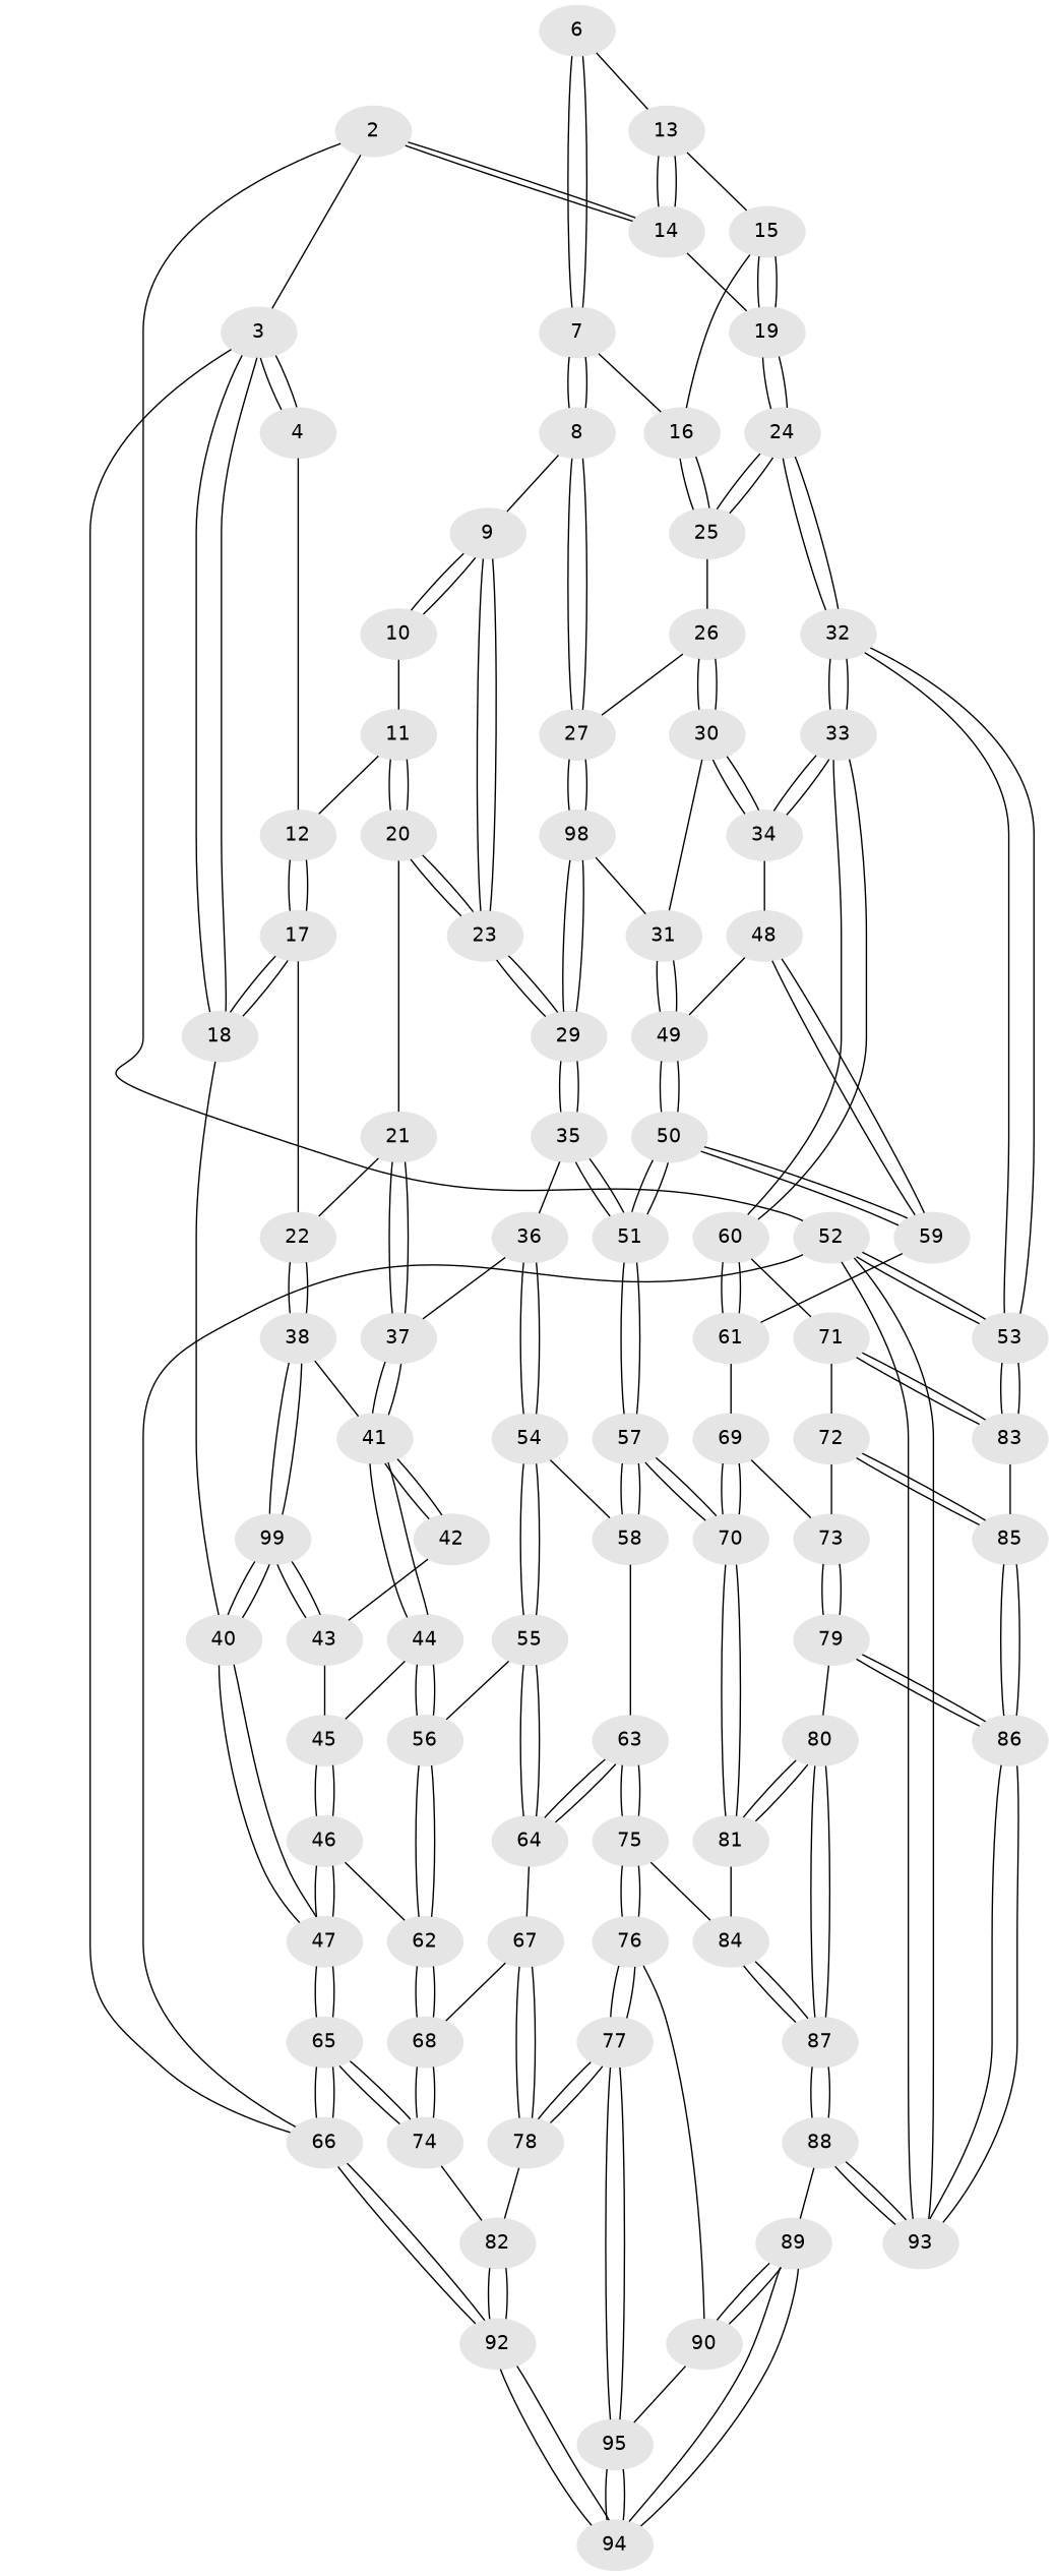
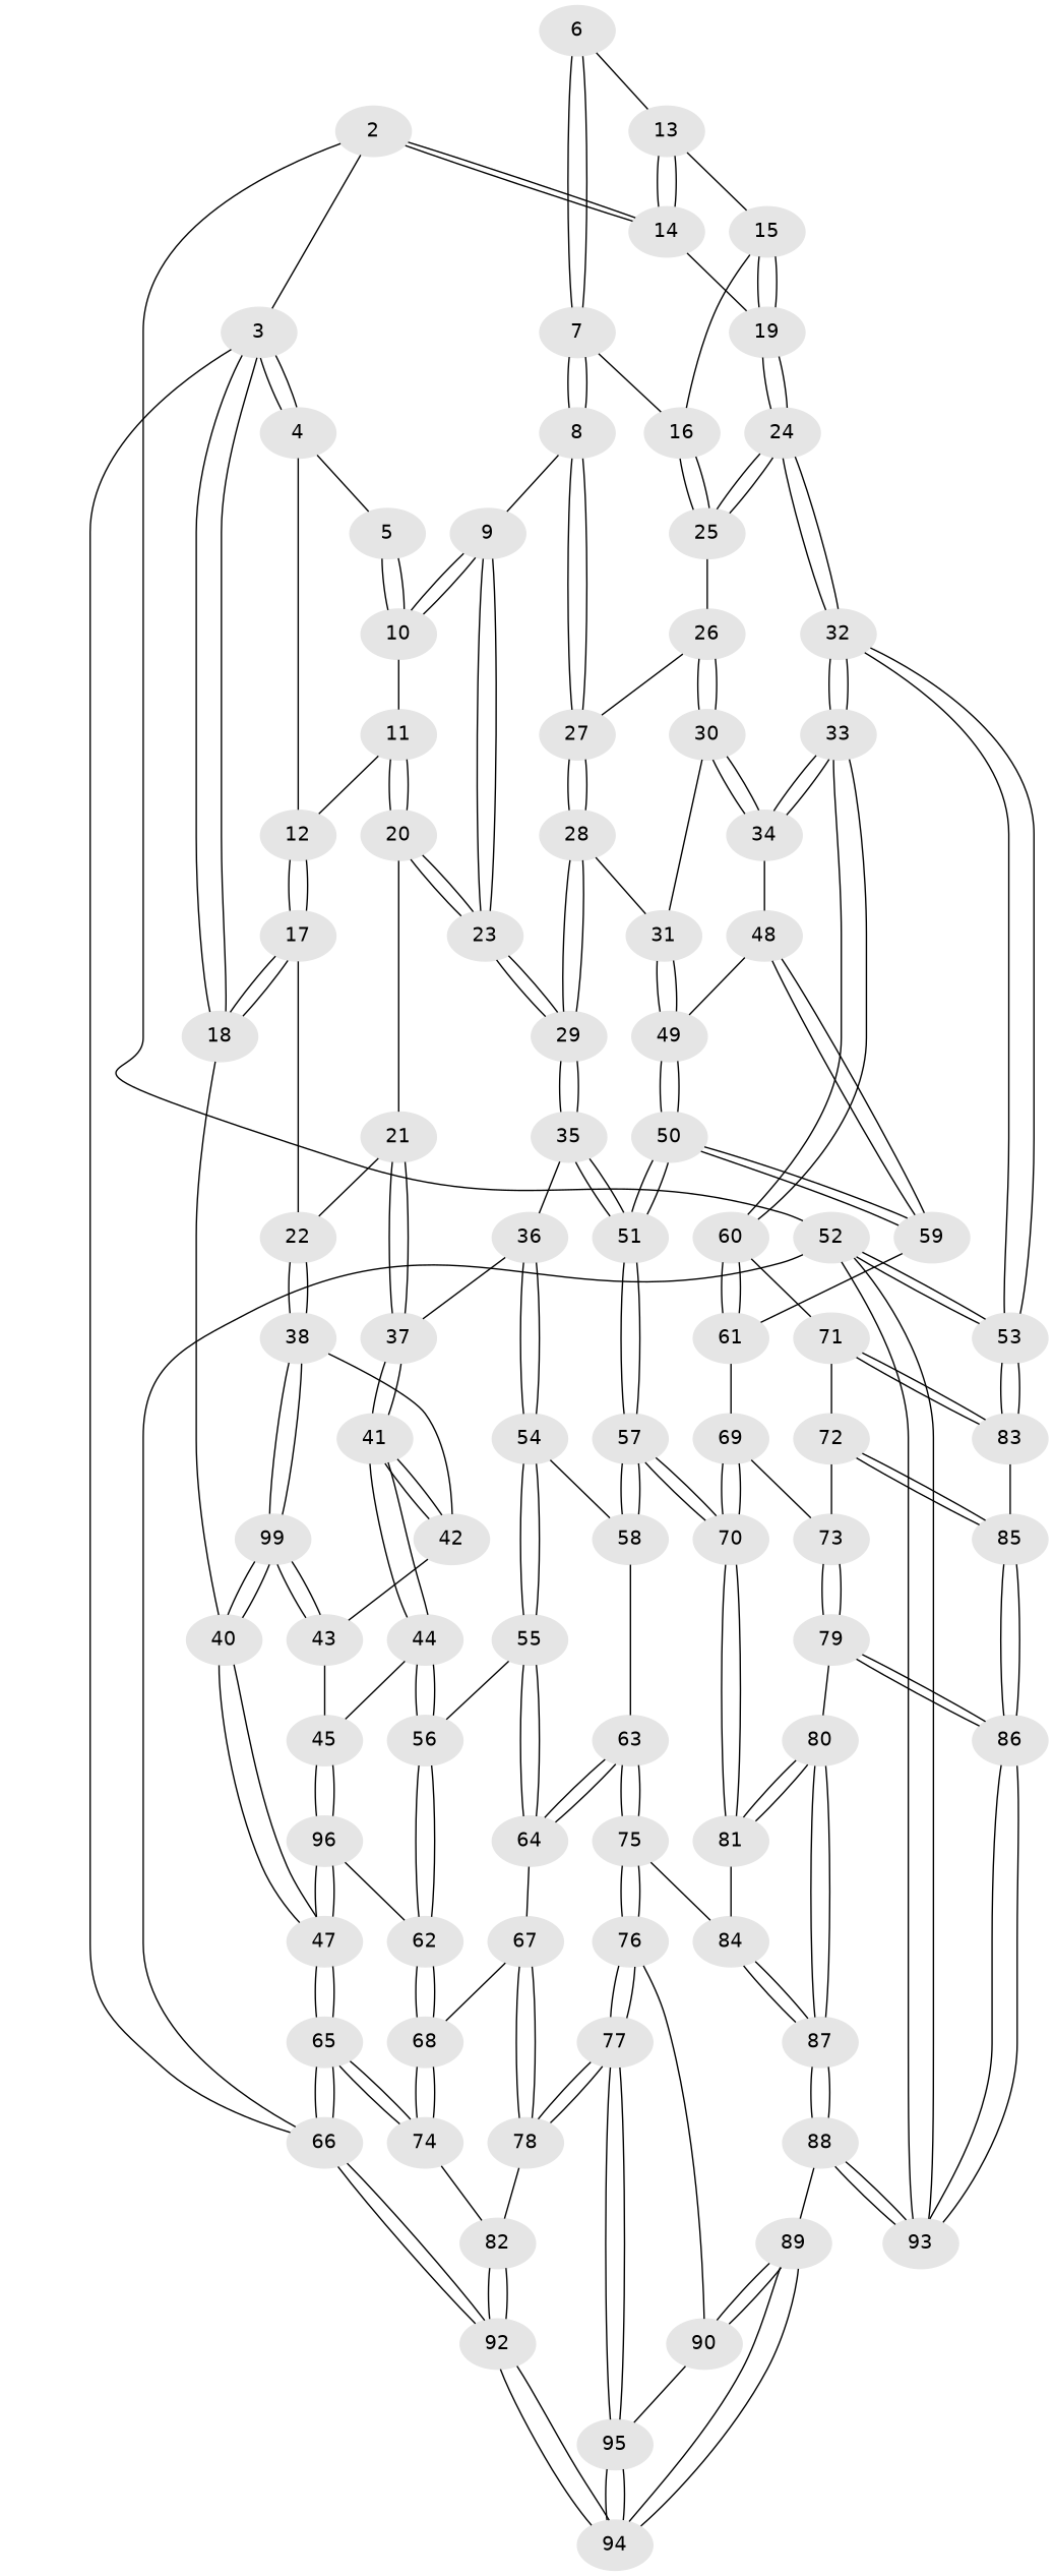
  graph {
    fontname="DejaVu Sans"
    node [color=gray90 fontname="DejaVu Sans" style=filled]
    edge [fontname="DejaVu Sans"]
    2
    3
    14
    52
    6
    7
    13
    4
    18
    66
    19
    53
    93
+   5
    12
    40
    92
    10
    17
    11
    8
    16
    15
    9
    27
    25
    23
-   28 [label=98]
+   28
    29
    20
    21
    22
    24
    26
    38
    47
    32
    37
    41
    n40 [label=99]
    42
    35
    33
    30
    31
    34
    49
    36
    51
    48
    50
    60
    83
    61
    71
    59
    54
    57
    55
    58
    44
    43
    45
    65
    56
-   46
+   46 [label=96]
    62
    68
    74
    70
    85
    64
    63
    67
    81
    75
    69
    72
    73
    76
    84
    78
    82
    94
    79
    86
    80
    77
    90
    87
    n91 [label=95]
    88
    89
    2 -- 3
    2 -- 14
    2 -- 14
    2 -- 52
    3 -- 4
    3 -- 4
    3 -- 18
    3 -- 18
    3 -- 66
    14 -- 19
    52 -- 66
    52 -- 53
    52 -- 53
    52 -- 93
    52 -- 93
    6 -- 7
    6 -- 7
    6 -- 13
    7 -- 8
    7 -- 8
    7 -- 16
    13 -- 14
    13 -- 14
    13 -- 15
+   4 -- 5
    4 -- 12
    18 -- 40
    66 -- 92
    66 -- 92
    19 -- 24
    19 -- 24
    53 -- 83
    53 -- 83
+   5 -- 10
+   5 -- 10
    12 -- 17
    12 -- 17
    40 -- 47
    40 -- 47
    92 -- 94
    92 -- 94
    10 -- 11
    17 -- 18
    17 -- 18
    17 -- 22
    11 -- 12
    11 -- 20
    11 -- 20
    8 -- 9
    8 -- 27
    8 -- 27
    16 -- 25
    16 -- 25
    15 -- 19
    15 -- 19
    15 -- 16
    9 -- 10
    9 -- 10
    9 -- 23
    9 -- 23
    27 -- 28
    27 -- 28
    25 -- 26
    23 -- 29
    23 -- 29
    28 -- 29
    28 -- 29
    28 -- 31
    29 -- 35
    29 -- 35
    20 -- 23
    20 -- 23
    20 -- 21
    21 -- 22
    21 -- 37
    21 -- 37
    22 -- 38
    22 -- 38
    24 -- 25
    24 -- 25
    24 -- 32
    24 -- 32
    26 -- 27
    26 -- 30
    26 -- 30
    38 -- n40
    38 -- n40
-   38 -- 41
+   38 -- 42
    47 -- 65
    47 -- 65
    32 -- 53
    32 -- 53
    32 -- 33
    32 -- 33
    37 -- 41
    37 -- 41
    41 -- 42
    41 -- 42
    41 -- 44
    41 -- 44
    n40 -- 40
    n40 -- 40
    n40 -- 43
    n40 -- 43
    42 -- 43
    35 -- 36
    35 -- 51
    35 -- 51
    33 -- 34
    33 -- 34
    33 -- 60
    33 -- 60
    30 -- 31
    30 -- 34
    30 -- 34
    31 -- 49
    31 -- 49
    34 -- 48
    49 -- 50
    49 -- 50
    36 -- 37
    36 -- 54
    36 -- 54
    51 -- 57
    51 -- 57
    48 -- 49
    48 -- 59
    48 -- 59
    50 -- 51
    50 -- 51
    50 -- 59
    50 -- 59
    60 -- 61
    60 -- 61
    60 -- 71
    83 -- 85
    61 -- 69
    71 -- 83
    71 -- 83
    71 -- 72
    59 -- 61
    54 -- 55
    54 -- 55
    54 -- 58
    57 -- 58
    57 -- 58
    57 -- 70
    57 -- 70
    55 -- 56
    55 -- 64
    55 -- 64
    58 -- 63
    44 -- 45
    44 -- 56
    44 -- 56
    43 -- 45
    45 -- 46
    45 -- 46
    65 -- 66
    65 -- 66
    65 -- 74
    65 -- 74
    56 -- 62
    56 -- 62
    46 -- 47
    46 -- 47
    46 -- 62
    62 -- 68
    62 -- 68
    68 -- 74
    68 -- 74
    74 -- 82
    70 -- 81
    70 -- 81
    85 -- 86
    85 -- 86
    64 -- 67
    63 -- 64
    63 -- 64
    63 -- 75
    63 -- 75
    67 -- 68
    67 -- 78
    67 -- 78
    81 -- 84
    75 -- 76
    75 -- 76
    75 -- 84
    69 -- 70
    69 -- 70
    69 -- 73
    72 -- 85
    72 -- 85
    72 -- 73
    73 -- 79
    73 -- 79
    76 -- 77
    76 -- 77
    76 -- 90
    84 -- 87
    84 -- 87
    78 -- 82
    82 -- 92
    82 -- 92
    79 -- 86
    79 -- 86
    79 -- 80
    86 -- 93
    86 -- 93
    80 -- 81
    80 -- 81
    80 -- 87
    80 -- 87
    77 -- 78
    77 -- 78
    77 -- n91
    77 -- n91
    90 -- n91
    87 -- 88
    87 -- 88
    n91 -- 94
    n91 -- 94
    88 -- 93
    88 -- 93
    88 -- 89
    89 -- 94
    89 -- 94
    89 -- 90
    89 -- 90
  }
